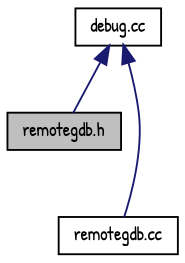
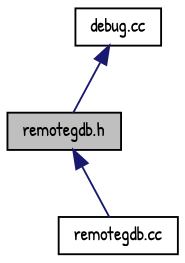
  digraph {
    fontname="Patrick Hand"
    node [color=black fillcolor=white fontname="Patrick Hand" fontsize=10 shape=record style=filled]
    edge [color=midnightblue dir=back fontname="Patrick Hand" fontsize=10 labelfontname=FreeSans labelfontsize=10 style=solid]
    n1 [fillcolor=grey75 fontcolor=black height=0.2 label="remotegdb.h" width=0.4]
    n2 [height=0.2 label="remotegdb.cc" width=0.4]
    n3 [height=0.2 label="debug.cc" width=0.4]
-   n3 -> n2
+   n1 -> n2
    n3 -> n1
  }
